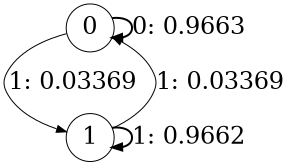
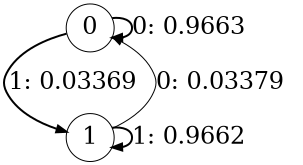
  digraph {
    node [fontsize=24 shape=circle]
    edge [fontsize=24 style=bold]
    0
    1
    0 -> 0 [label="0: 0.9663   "]
-   0 -> 1 [label="1: 0.03369  " style=solid]
-   1 -> 0 [label="1: 0.03369  " style=solid]
+   0 -> 1 [label="1: 0.03369  "]
+   1 -> 0 [label="0: 0.03379  " style=solid]
    1 -> 1 [label="1: 0.9662   "]
  }
